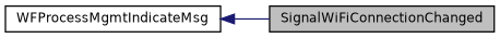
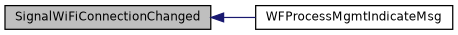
  digraph {
    rankdir=LR
    node [color=black fontname=Helvetica fontsize=10 shape=record style=filled]
    n1 [fillcolor=grey75 fontcolor=black height=0.2 label=SignalWiFiConnectionChanged width=0.4]
    n2 [fillcolor=white height=0.2 label=WFProcessMgmtIndicateMsg width=0.4]
-   n2 -> n1 [color=midnightblue dir=back fontname=Helvetica fontsize=10 labelfontname=Helvetica labelfontsize=10 style=solid]
+   n1 -> n2 [color=midnightblue dir=back fontname=Helvetica fontsize=10 labelfontname=Helvetica labelfontsize=10 style=solid]
  }
